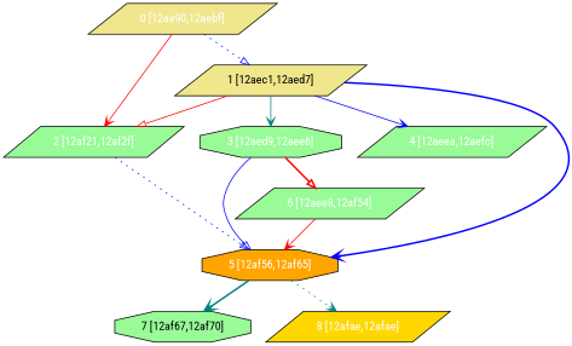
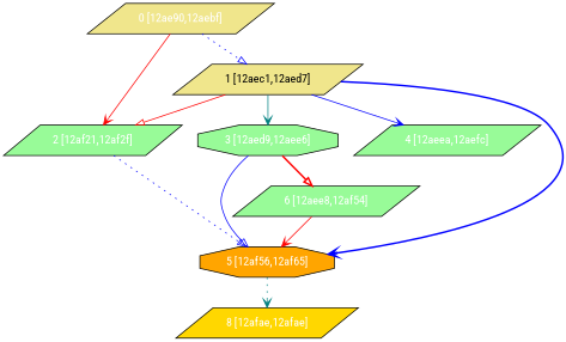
  digraph {
    fontname="Roboto Condensed"
    node [fillcolor=palegreen fontcolor="#ffffff" shape=parallelogram style=filled fontname="Roboto Condensed"]
    edge [color=blue style=solid arrowhead=vee fontname="Roboto Condensed"]
    n1 [fillcolor=khaki label="0 [12ae90,12aebf]"]
    n2 [fillcolor=khaki fontcolor="#000000" label="1 [12aec1,12aed7]"]
    n3 [label="2 [12af21,12af2f]"]
    n4 [label="3 [12aed9,12aee6]" shape=octagon]
    n5 [label="4 [12aeea,12aefc]"]
    n6 [fillcolor=orange label="5 [12af56,12af65]" shape=octagon]
    n7 [label="6 [12aee8,12af54]"]
-   n8 [fontcolor="#000000" label="7 [12af67,12af70]" shape=octagon]
    n9 [fillcolor=gold label="8 [12afae,12afae]"]
    n1 -> n2 [style=dotted arrowhead=onormal]
    n1 -> n3 [color=red]
    n2 -> n3 [color=red arrowhead=onormal]
    n2 -> n4 [color=teal]
    n2 -> n5
    n2 -> n6 [style=bold]
    n3 -> n6 [style=dotted arrowhead=onormal]
    n4 -> n6 [arrowhead=onormal]
    n4 -> n7 [color=red style=bold arrowhead=onormal]
-   n6 -> n8 [color=teal style=bold]
    n6 -> n9 [color=teal style=dotted]
    n7 -> n6 [color=red]
  }
